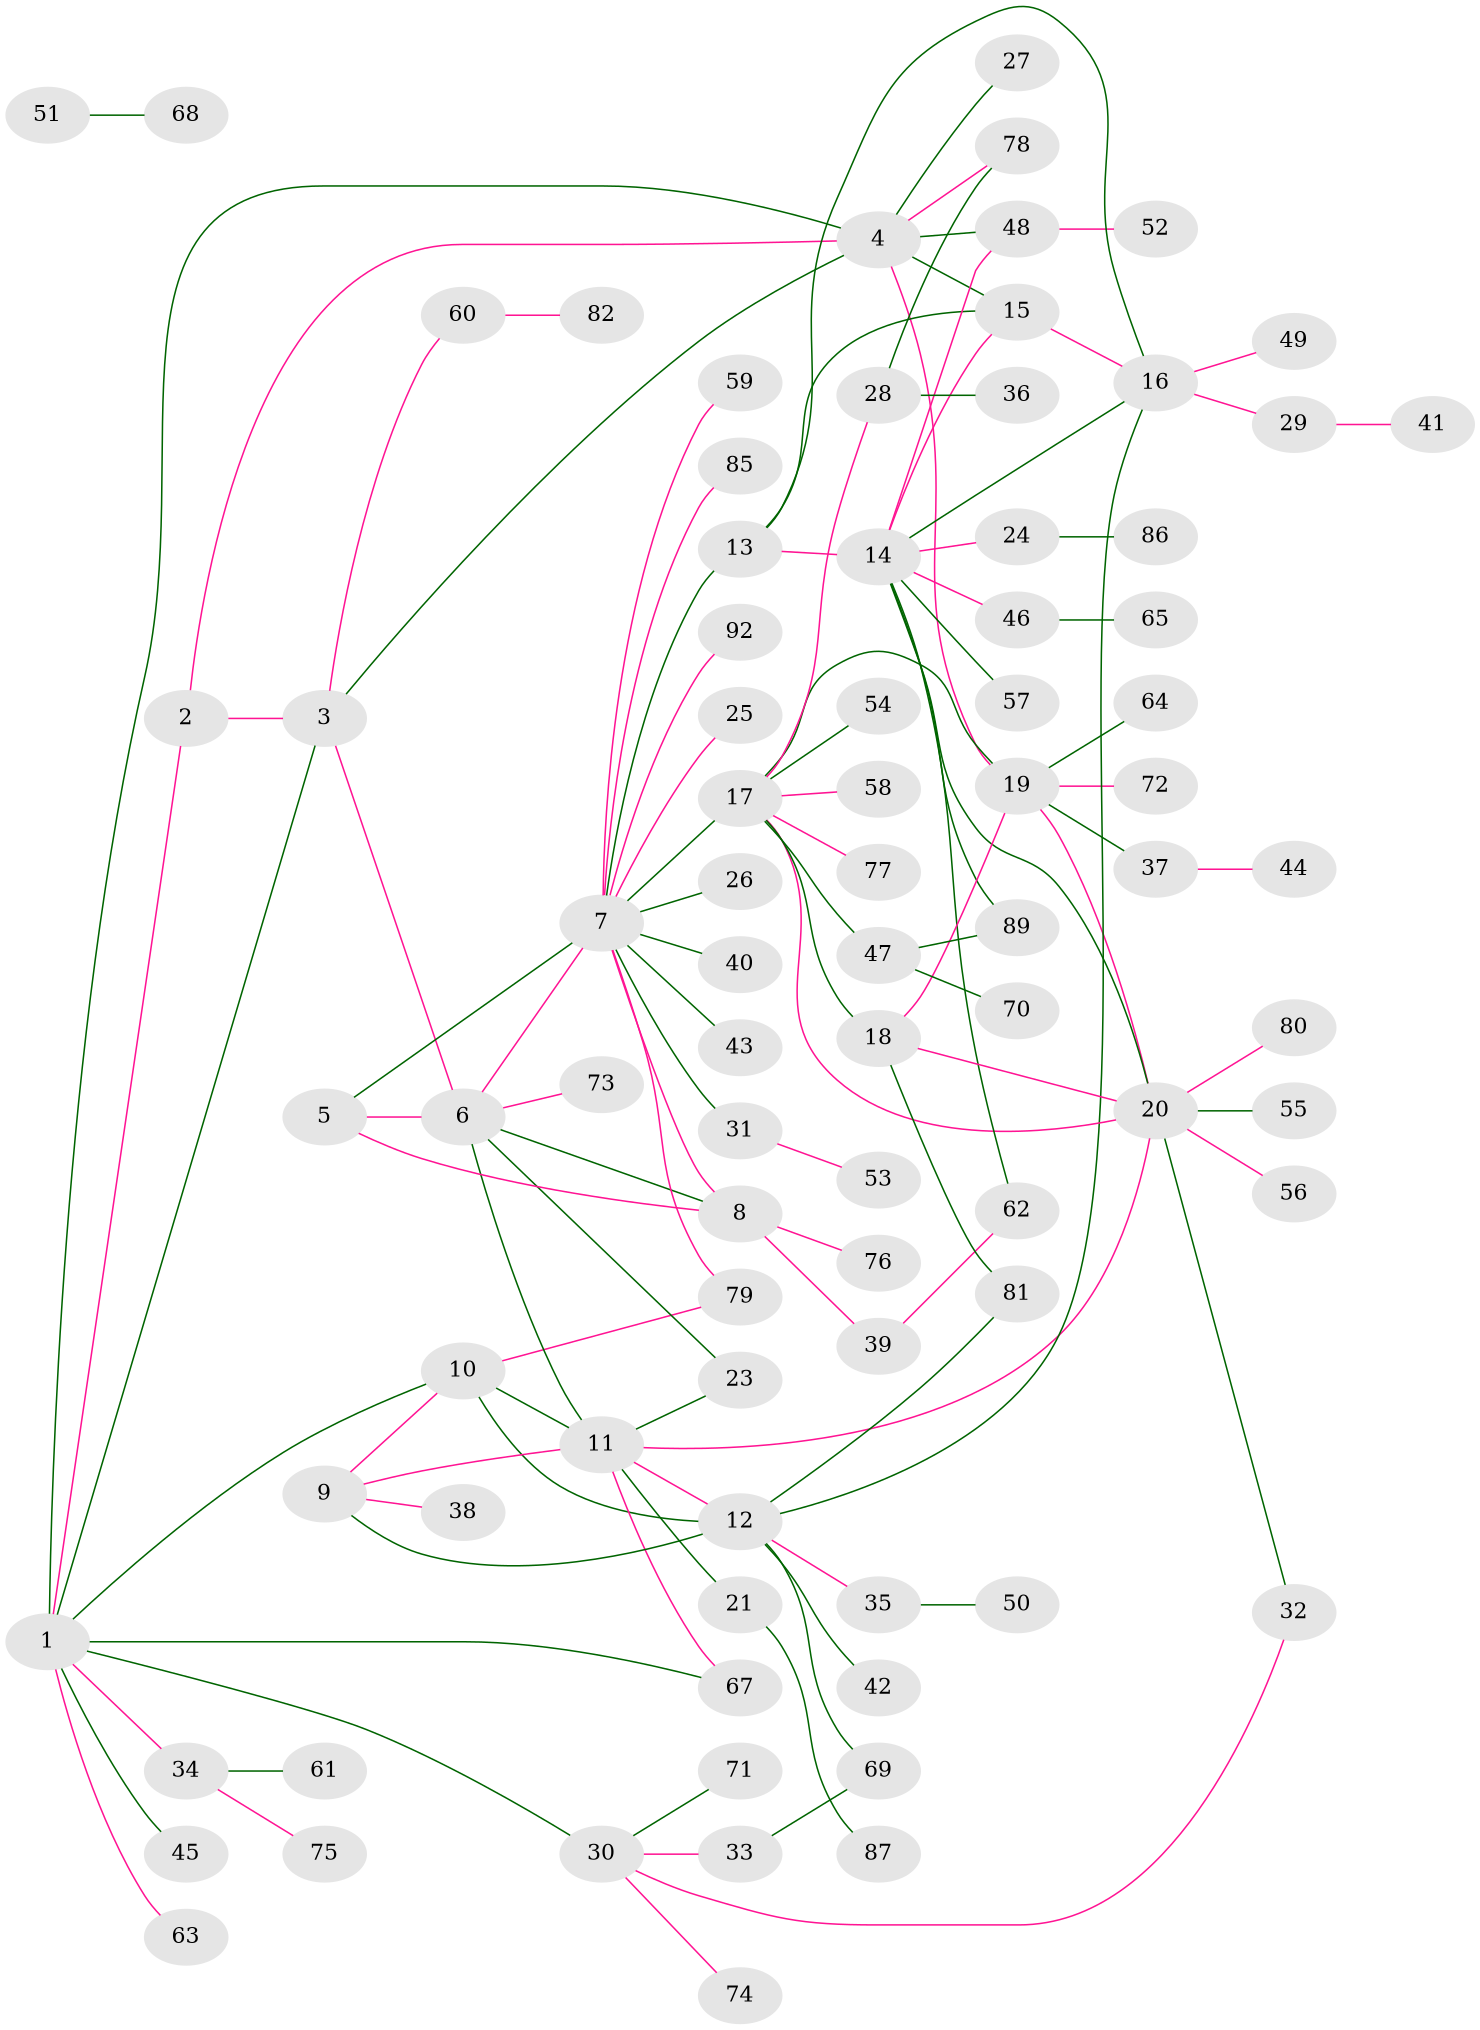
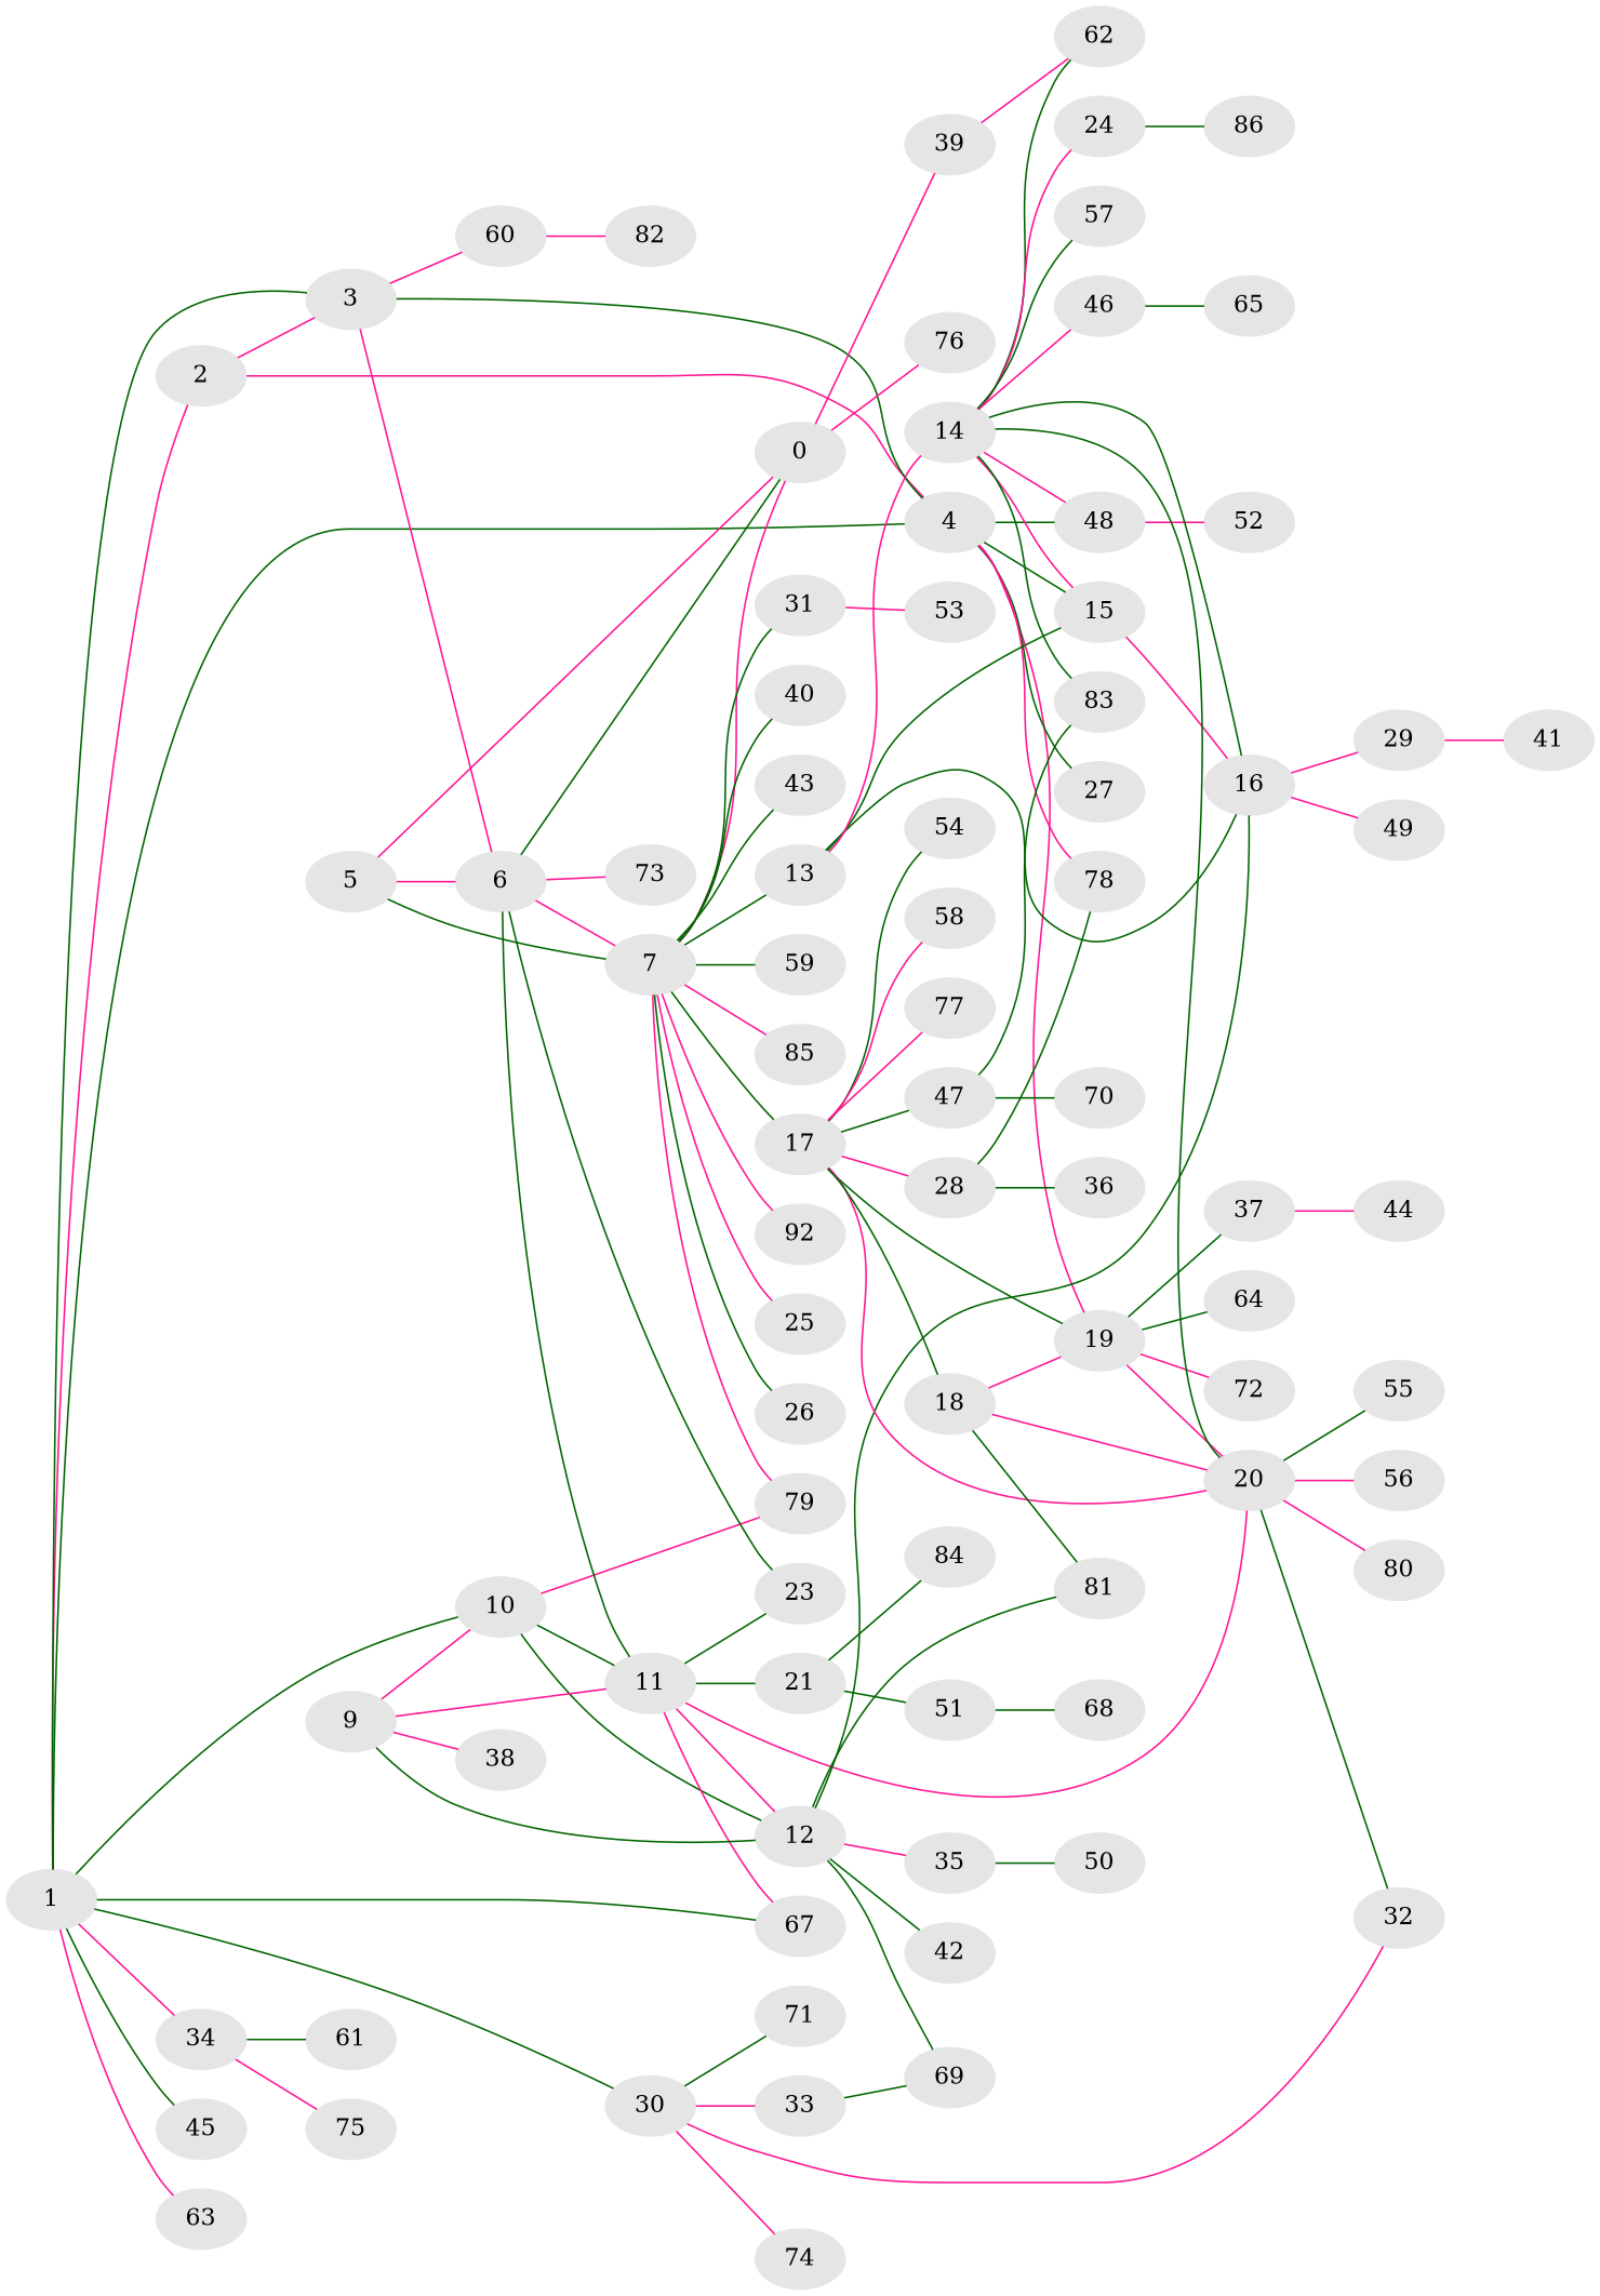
  graph {
    rankdir=LR
    node [color=gray90 style=filled]
    edge [color=darkgreen]
    1
    2
    3
    4
    10
    30
    34
    45
    63
    67
    6
    60
    15
    19
    27
    48
    78
    11
    79
    12
    32
    33
    71
    74
    61
    75
    7
-   8
+   8 [label=0]
    23
    73
    82
    16
    20
    37
    64
    72
    52
    5
    13
    17
    n41 [label=92]
    25
    26
    31
    40
    43
    59
    85
    39
    76
    21
    14
    18
    28
    47
    54
    58
    77
    53
    62
    9
    38
    35
    42
    69
    81
    55
    56
    80
    51
-   84 [label=87]
+   84
    29
    49
    50
    24
    46
    57
-   83 [label=89]
+   83
    86
    65
    41
    36
    70
    44
    68
    1 -- 2 [color=deeppink]
    1 -- 3
    1 -- 4
    1 -- 10
    1 -- 30
    1 -- 34 [color=deeppink]
    1 -- 45
    1 -- 63 [color=deeppink]
    1 -- 67
    2 -- 3 [color=deeppink]
    2 -- 4 [color=deeppink]
    3 -- 4
    3 -- 6 [color=deeppink]
    3 -- 60 [color=deeppink]
    4 -- 15
    4 -- 19 [color=deeppink]
    4 -- 27
    4 -- 48
    4 -- 78 [color=deeppink]
    10 -- 11
    10 -- 79 [color=deeppink]
    10 -- 12
    30 -- 32 [color=deeppink]
    30 -- 33 [color=deeppink]
    30 -- 71
    30 -- 74 [color=deeppink]
    34 -- 61
    34 -- 75 [color=deeppink]
    6 -- 11
    6 -- 7 [color=deeppink]
    6 -- 8
    6 -- 23
    6 -- 73 [color=deeppink]
    60 -- 82 [color=deeppink]
    15 -- 16 [color=deeppink]
    19 -- 20 [color=deeppink]
    19 -- 37
    19 -- 64
    19 -- 72 [color=deeppink]
    48 -- 52 [color=deeppink]
    11 -- 67 [color=deeppink]
    11 -- 12 [color=deeppink]
    11 -- 23
    11 -- 20 [color=deeppink]
    11 -- 21
    12 -- 16
    12 -- 35 [color=deeppink]
    12 -- 42
    12 -- 69
    12 -- 81
    33 -- 69
    7 -- 79 [color=deeppink]
    7 -- 8 [color=deeppink]
    7 -- 13
    7 -- 17
    7 -- n41 [color=deeppink]
    7 -- 25 [color=deeppink]
    7 -- 26
    7 -- 31
    7 -- 40
    7 -- 43
-   7 -- 59 [color=deeppink]
+   7 -- 59
    7 -- 85 [color=deeppink]
    8 -- 39 [color=deeppink]
    8 -- 76 [color=deeppink]
    16 -- 29 [color=deeppink]
    16 -- 49 [color=deeppink]
    20 -- 32
    20 -- 55
    20 -- 56 [color=deeppink]
    20 -- 80 [color=deeppink]
    37 -- 44 [color=deeppink]
    5 -- 6 [color=deeppink]
    5 -- 7
    5 -- 8 [color=deeppink]
    13 -- 15
    13 -- 16
    13 -- 14 [color=deeppink]
    17 -- 19
    17 -- 20 [color=deeppink]
    17 -- 18
    17 -- 28 [color=deeppink]
    17 -- 47
    17 -- 54
    17 -- 58 [color=deeppink]
    17 -- 77 [color=deeppink]
    31 -- 53 [color=deeppink]
    39 -- 62 [color=deeppink]
+   21 -- 51
    21 -- 84
    14 -- 15 [color=deeppink]
    14 -- 48 [color=deeppink]
    14 -- 16
    14 -- 20
    14 -- 62
    14 -- 24 [color=deeppink]
    14 -- 46 [color=deeppink]
    14 -- 57
    14 -- 83
    18 -- 19 [color=deeppink]
    18 -- 20 [color=deeppink]
    18 -- 81
    28 -- 78
    28 -- 36
    47 -- 83
    47 -- 70
    9 -- 10 [color=deeppink]
    9 -- 11 [color=deeppink]
    9 -- 12
    9 -- 38 [color=deeppink]
    35 -- 50
    51 -- 68
    29 -- 41 [color=deeppink]
    24 -- 86
    46 -- 65
  }
